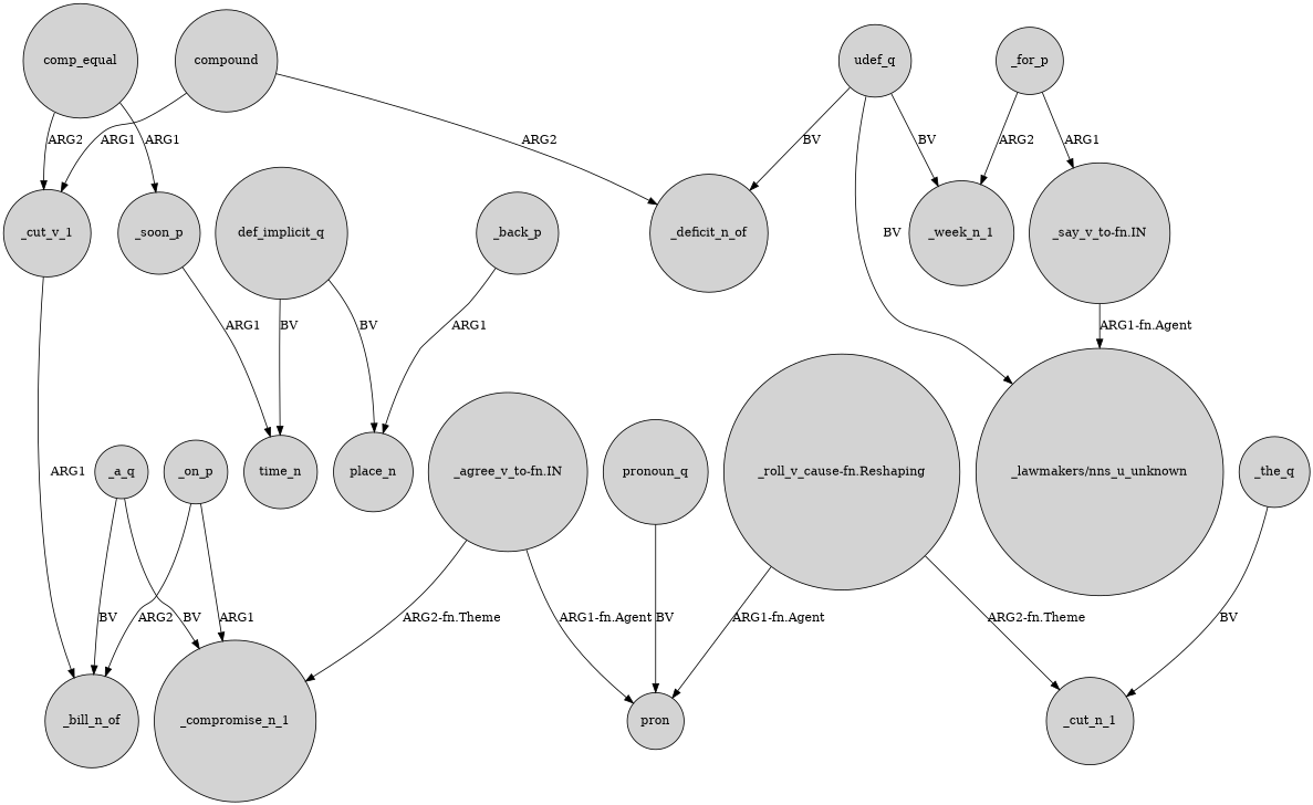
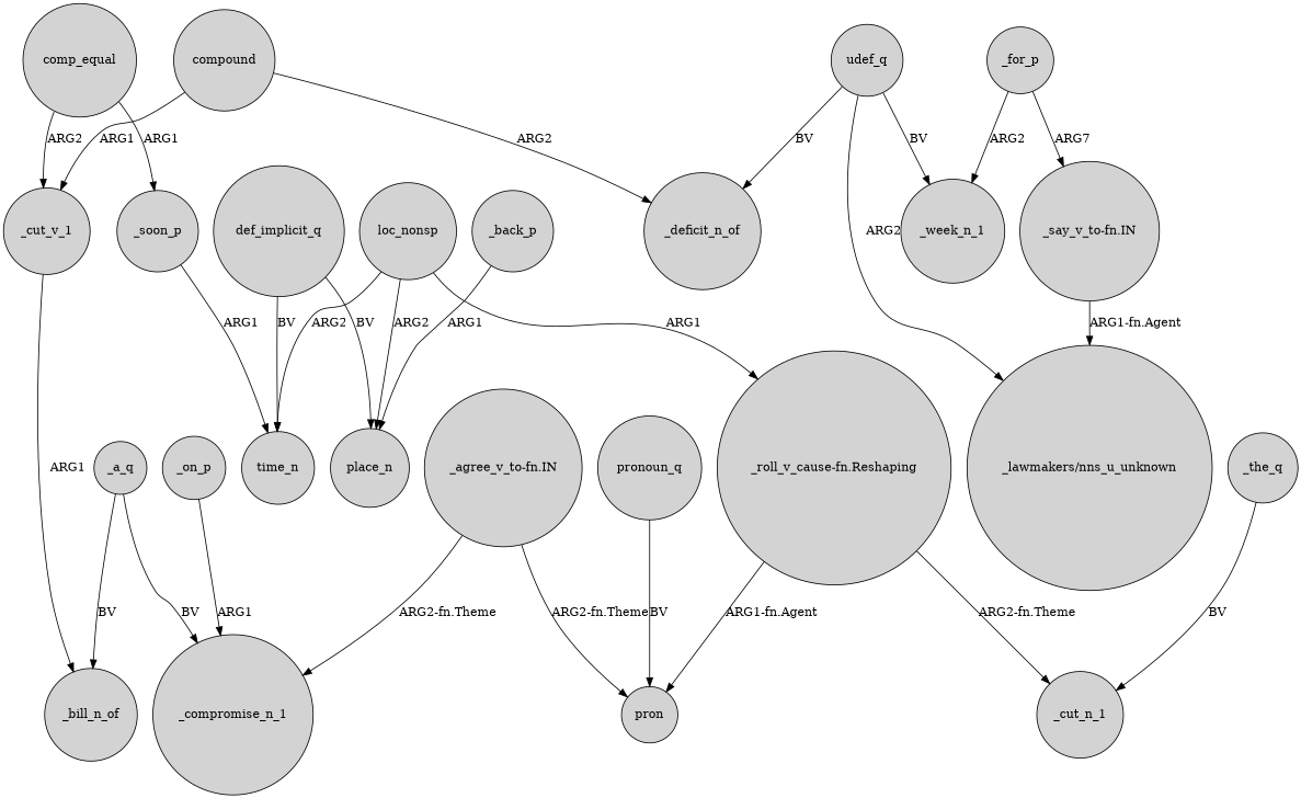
  digraph {
    node [shape=circle style=filled]
    "_roll_v_cause-fn.Reshaping"
    pron
    _cut_n_1
    _for_p
    "_say_v_to-fn.IN"
    _week_n_1
    "_lawmakers/nns_u_unknown"
    _a_q
    _bill_n_of
    _compromise_n_1
    "_agree_v_to-fn.IN"
    udef_q
    _deficit_n_of
    _the_q
    def_implicit_q
    place_n
    time_n
    comp_equal
    _soon_p
    _cut_v_1
+   loc_nonsp
    pronoun_q
    compound
    _on_p
    _back_p
    "_roll_v_cause-fn.Reshaping" -> pron [label="ARG1-fn.Agent"]
    "_roll_v_cause-fn.Reshaping" -> _cut_n_1 [label="ARG2-fn.Theme"]
-   _for_p -> "_say_v_to-fn.IN" [label=ARG1]
+   _for_p -> "_say_v_to-fn.IN" [label=ARG7]
    _for_p -> _week_n_1 [label=ARG2]
    "_say_v_to-fn.IN" -> "_lawmakers/nns_u_unknown" [label="ARG1-fn.Agent"]
    _a_q -> _bill_n_of [label=BV]
    _a_q -> _compromise_n_1 [label=BV]
-   "_agree_v_to-fn.IN" -> pron [label="ARG1-fn.Agent"]
+   "_agree_v_to-fn.IN" -> pron [label="ARG2-fn.Theme"]
    "_agree_v_to-fn.IN" -> _compromise_n_1 [label="ARG2-fn.Theme"]
    udef_q -> _week_n_1 [label=BV]
-   udef_q -> "_lawmakers/nns_u_unknown" [label=BV]
+   udef_q -> "_lawmakers/nns_u_unknown" [label=ARG2]
    udef_q -> _deficit_n_of [label=BV]
    _the_q -> _cut_n_1 [label=BV]
    def_implicit_q -> place_n [label=BV]
    def_implicit_q -> time_n [label=BV]
    comp_equal -> _soon_p [label=ARG1]
    comp_equal -> _cut_v_1 [label=ARG2]
    _soon_p -> time_n [label=ARG1]
    _cut_v_1 -> _bill_n_of [label=ARG1]
+   loc_nonsp -> "_roll_v_cause-fn.Reshaping" [label=ARG1]
+   loc_nonsp -> place_n [label=ARG2]
+   loc_nonsp -> time_n [label=ARG2]
    pronoun_q -> pron [label=BV]
    compound -> _deficit_n_of [label=ARG2]
    compound -> _cut_v_1 [label=ARG1]
-   _on_p -> _bill_n_of [label=ARG2]
    _on_p -> _compromise_n_1 [label=ARG1]
    _back_p -> place_n [label=ARG1]
  }
